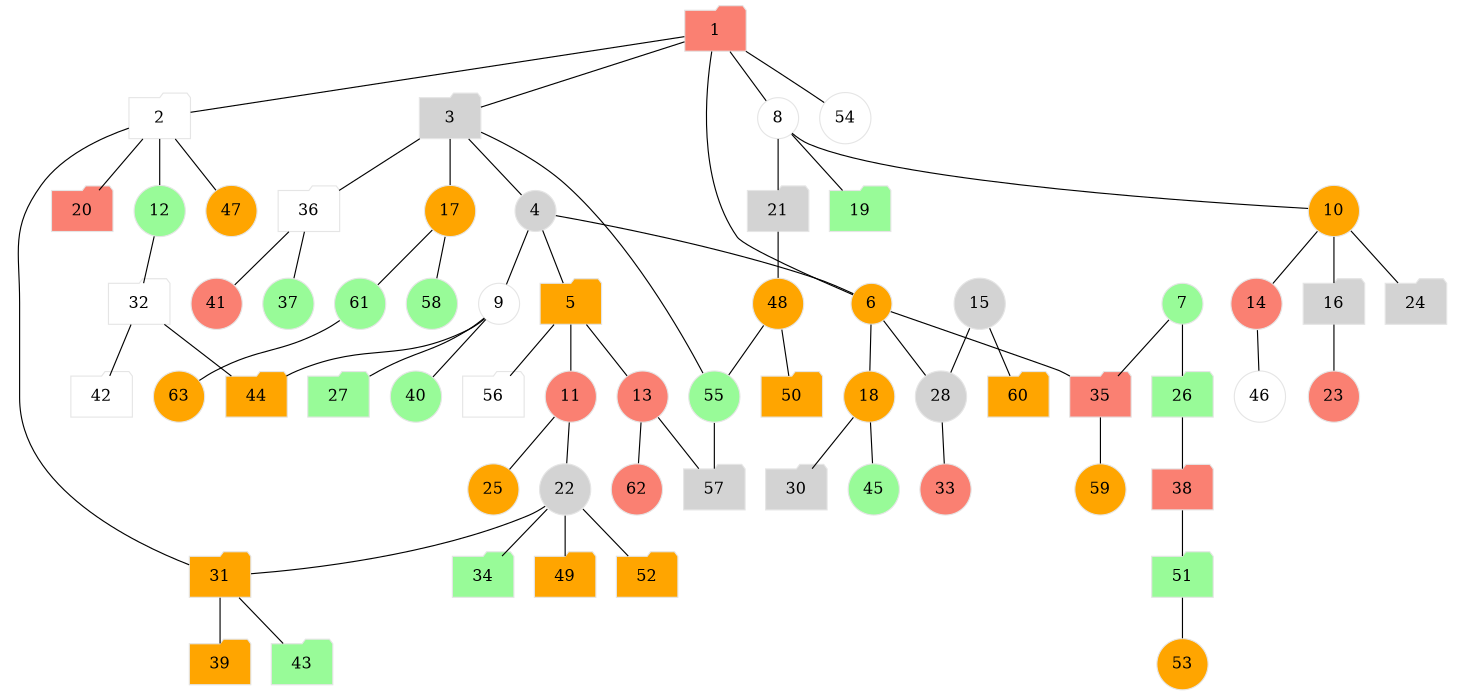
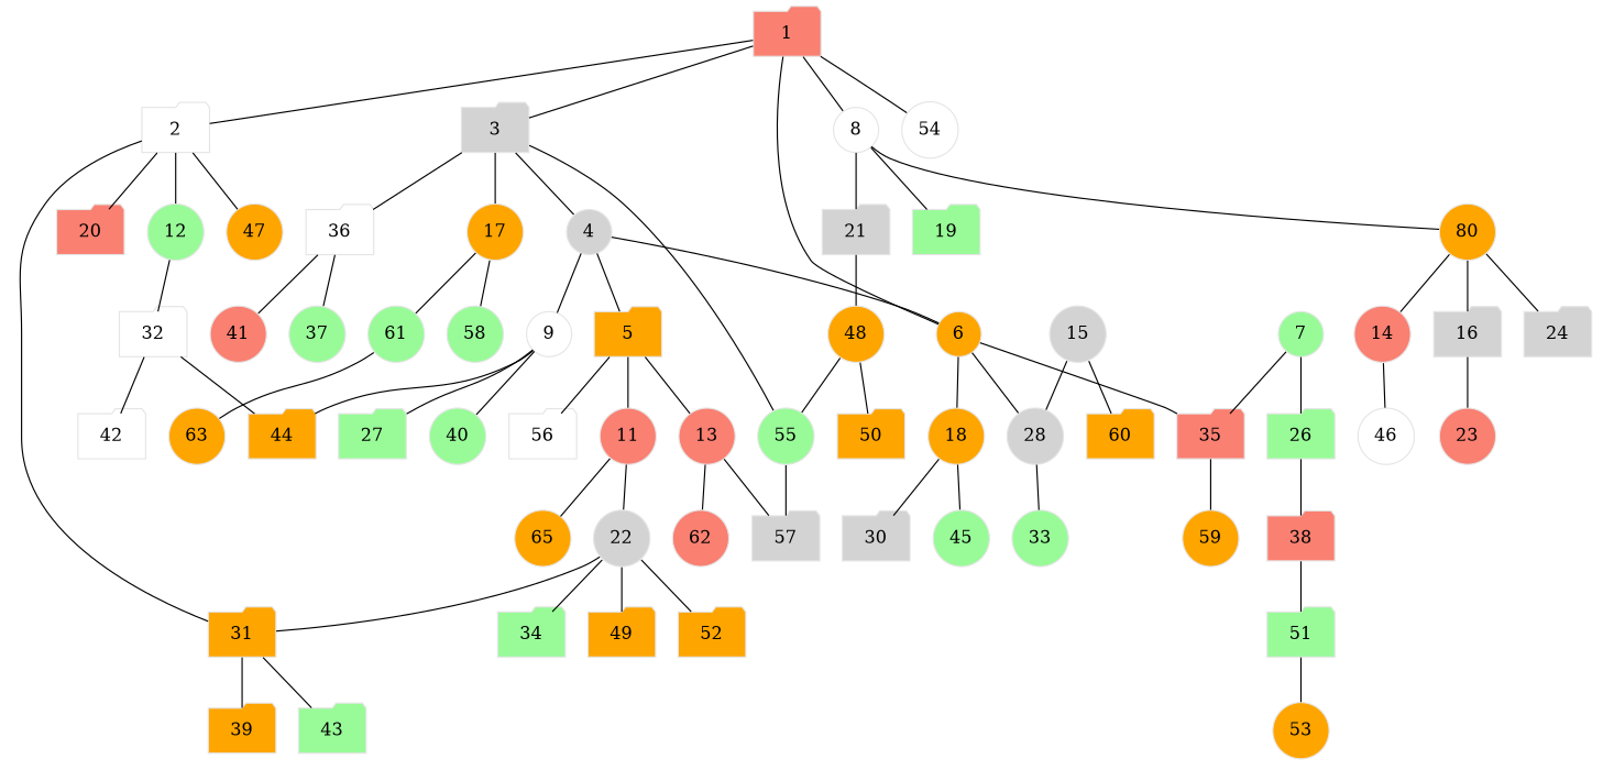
  graph {
    node [color=gray90 fillcolor=orange shape=circle style=filled]
    edge [weight=1.0]
    1 [fillcolor=salmon shape=folder]
    2 [fillcolor=white shape=folder]
    3 [fillcolor=lightgrey shape=folder]
    6
    8 [fillcolor=white]
    54 [fillcolor=white]
    12 [fillcolor=palegreen]
    20 [fillcolor=salmon shape=folder]
    31 [shape=folder]
    47
    4 [fillcolor=lightgrey]
    17
    36 [fillcolor=white shape=folder]
    55 [fillcolor=palegreen]
    18
    28 [fillcolor=lightgrey]
    35 [fillcolor=salmon shape=folder]
-   10
+   10 [label=80]
    19 [fillcolor=palegreen shape=folder]
    21 [fillcolor=lightgrey shape=folder]
    32 [fillcolor=white shape=folder]
    39 [shape=folder]
    43 [fillcolor=palegreen shape=folder]
    5 [shape=folder]
    9 [fillcolor=white]
    7 [fillcolor=palegreen]
    26 [fillcolor=palegreen shape=folder]
    58 [fillcolor=palegreen]
    61 [fillcolor=palegreen]
    37 [fillcolor=palegreen]
    41 [fillcolor=salmon]
    57 [fillcolor=lightgrey shape=folder]
    11 [fillcolor=salmon]
    13 [fillcolor=salmon]
    56 [fillcolor=white shape=folder]
    27 [fillcolor=palegreen shape=folder]
    40 [fillcolor=palegreen]
    44 [shape=folder]
    22 [fillcolor=lightgrey]
-   25
+   25 [label=65]
    62 [fillcolor=salmon]
    15 [fillcolor=lightgrey]
    60 [shape=folder]
    30 [fillcolor=lightgrey shape=folder]
    45 [fillcolor=palegreen]
-   33 [fillcolor=salmon]
+   33 [fillcolor=palegreen]
    59
    38 [fillcolor=salmon shape=folder]
    14 [fillcolor=salmon]
    16 [fillcolor=lightgrey shape=folder]
    24 [fillcolor=lightgrey shape=folder]
    48
    46 [fillcolor=white]
    23 [fillcolor=salmon]
    34 [fillcolor=palegreen shape=folder]
    49 [shape=folder]
    52 [shape=folder]
    42 [fillcolor=white shape=folder]
    63
    50 [shape=folder]
    51 [fillcolor=palegreen shape=folder]
    53
    1 -- 2
    1 -- 3
    1 -- 6
    1 -- 8
    1 -- 54
    2 -- 12 [weight=2.0]
    2 -- 20
    2 -- 31
    2 -- 47
    3 -- 4
    3 -- 17 [weight=3.0]
    3 -- 36
    3 -- 55
    6 -- 18
    6 -- 28
    6 -- 35 [weight=2.0]
    8 -- 10
    8 -- 19
    8 -- 21
    12 -- 32
    31 -- 39 [weight=2.0]
    31 -- 43
    4 -- 6
    4 -- 5
    4 -- 9
    17 -- 58
    17 -- 61
    36 -- 37
    36 -- 41
    55 -- 57
    18 -- 30
    18 -- 45
    28 -- 33
    35 -- 59
    10 -- 14
    10 -- 16 [weight=2.0]
    10 -- 24
    21 -- 48
    32 -- 44
    32 -- 42
    5 -- 11
    5 -- 13
    5 -- 56
    9 -- 27
    9 -- 40 [weight=2.0]
    9 -- 44
    7 -- 35
    7 -- 26 [weight=2.0]
    26 -- 38
    61 -- 63
    11 -- 22
    11 -- 25
    13 -- 57
    13 -- 62
    22 -- 31
    22 -- 34
    22 -- 49 [weight=2.0]
    22 -- 52
    15 -- 28
    15 -- 60
    38 -- 51
    14 -- 46
    16 -- 23
    48 -- 55
    48 -- 50
    51 -- 53
  }
